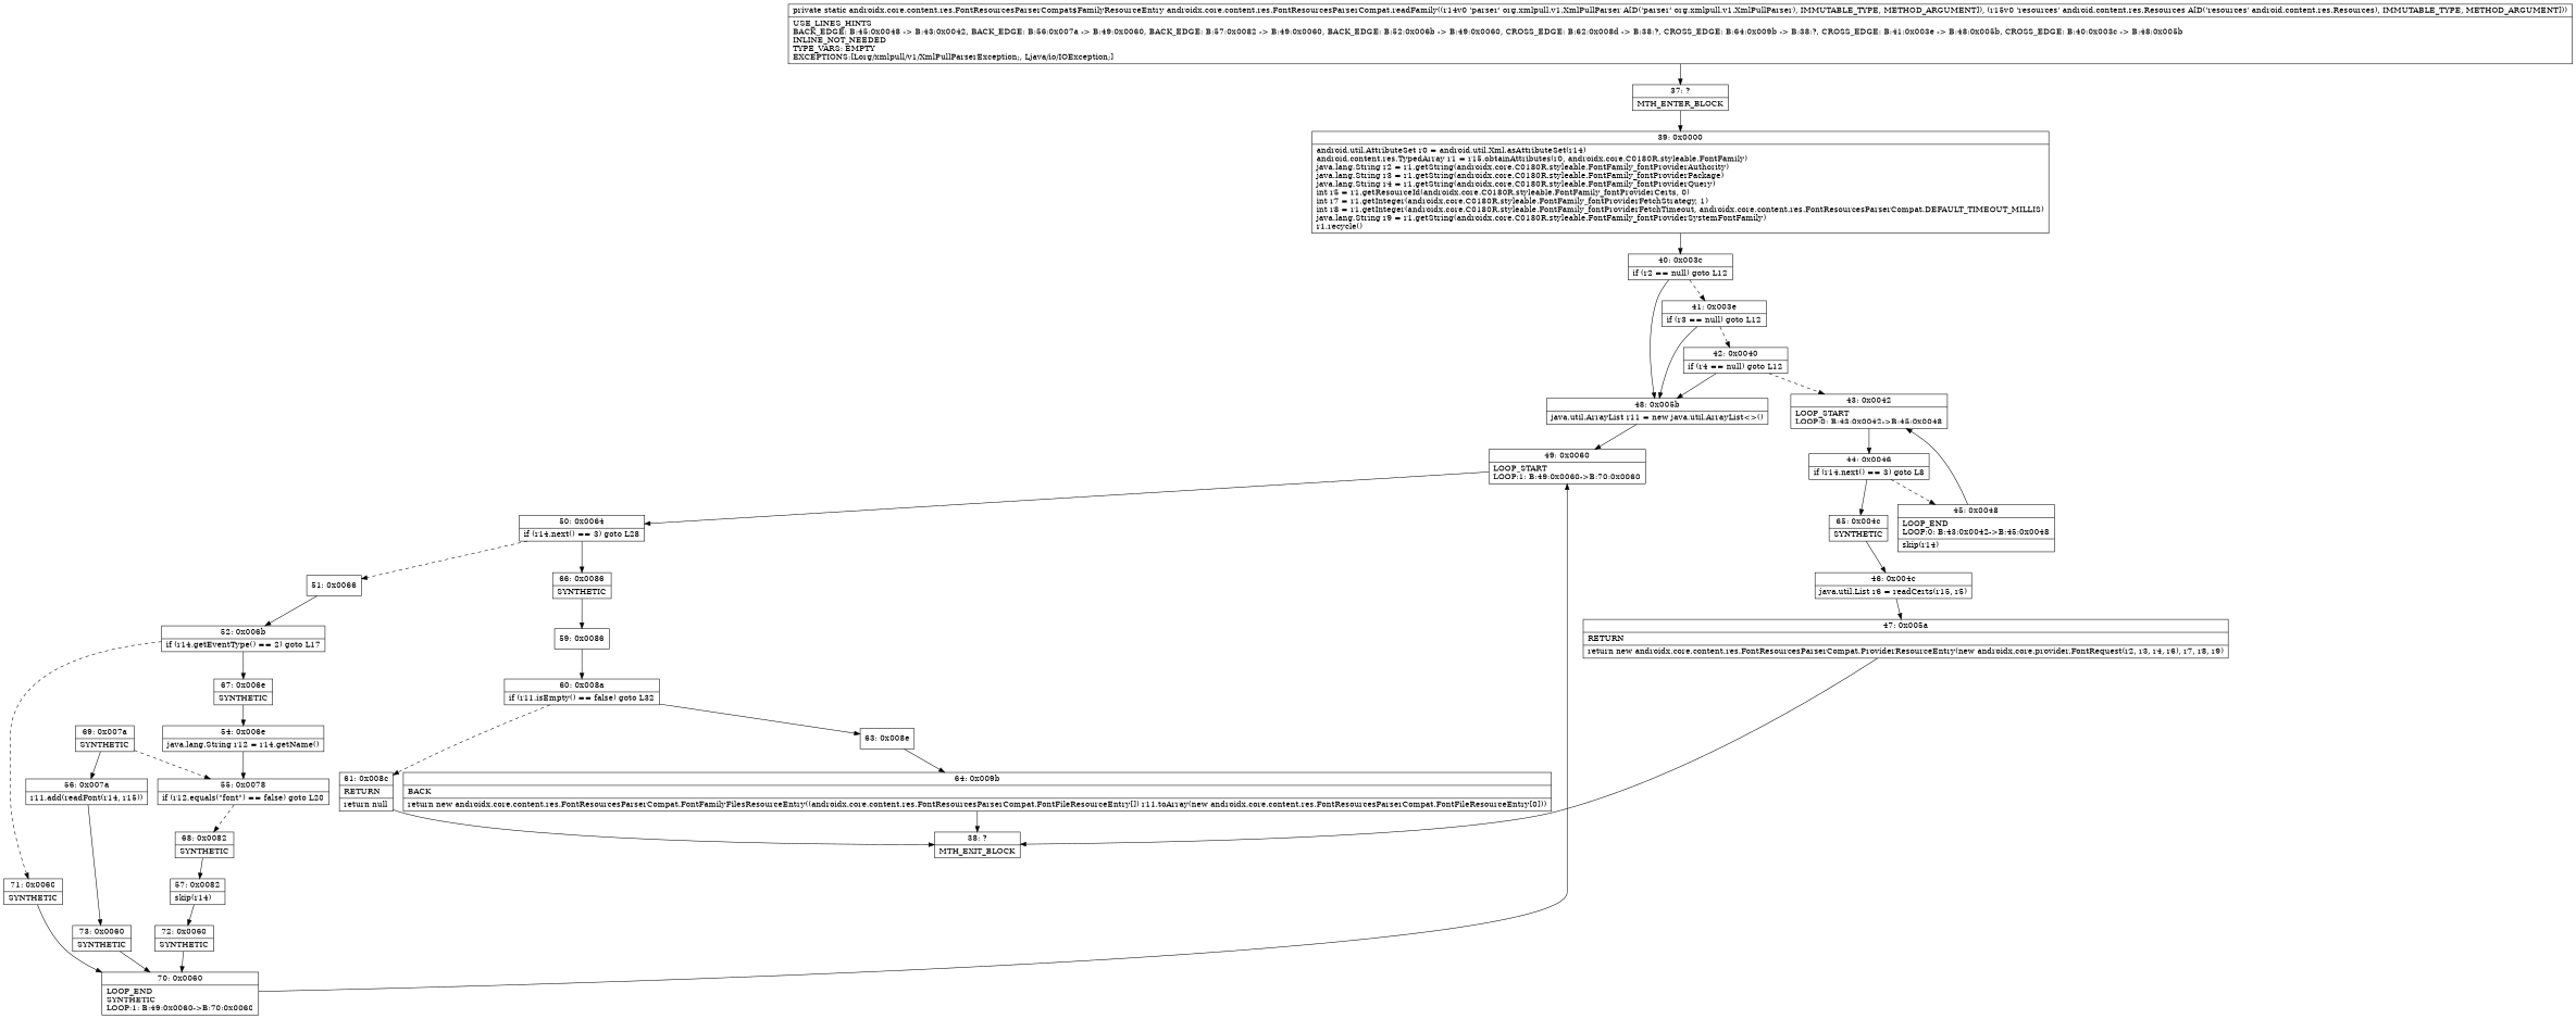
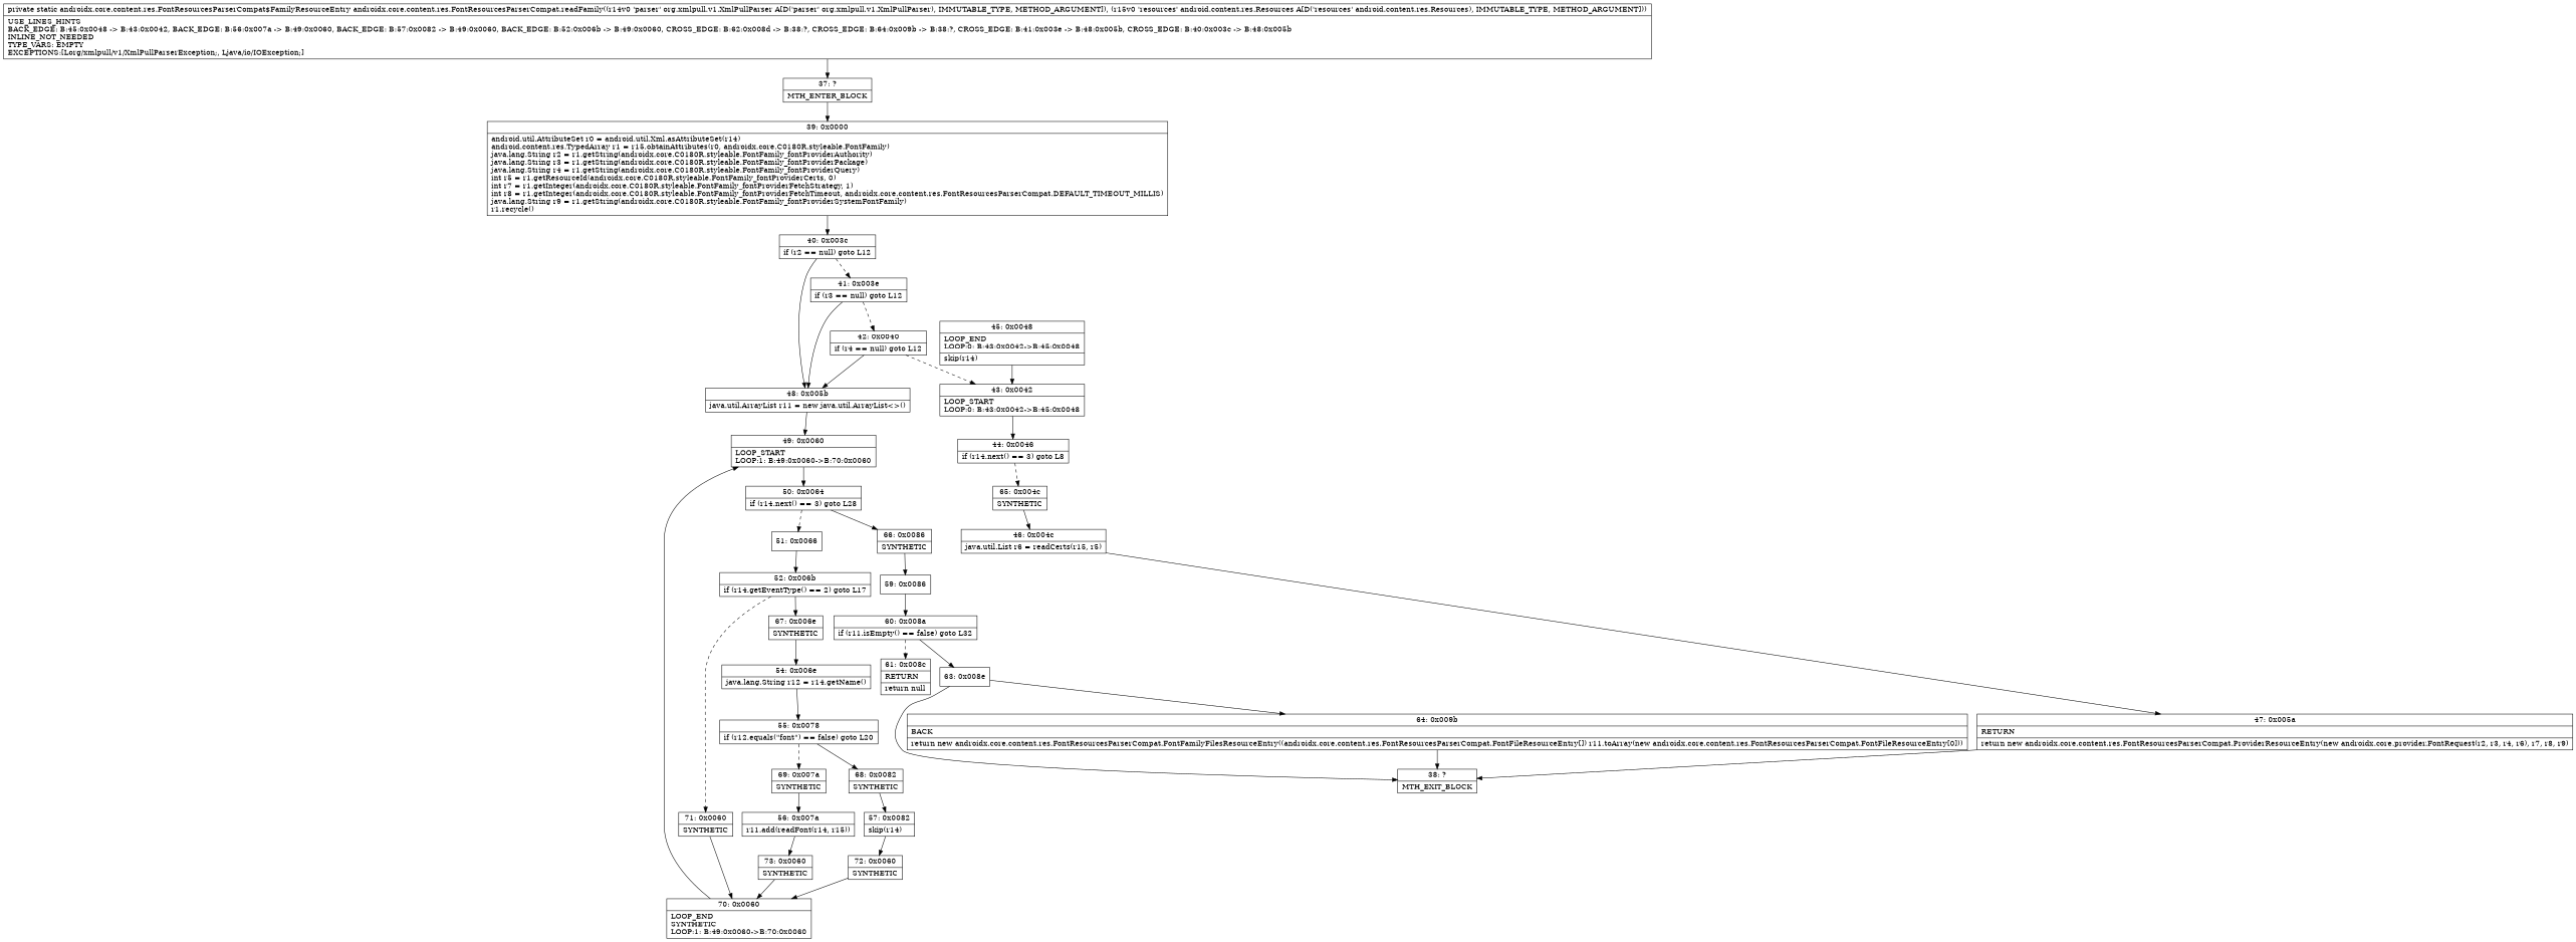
  digraph {
    node [shape=record]
    n1 [label="{37\:\ ?|MTH_ENTER_BLOCK\l}"]
    n2 [label="{39\:\ 0x0000|android.util.AttributeSet r0 = android.util.Xml.asAttributeSet(r14)\landroid.content.res.TypedArray r1 = r15.obtainAttributes(r0, androidx.core.C0180R.styleable.FontFamily)\ljava.lang.String r2 = r1.getString(androidx.core.C0180R.styleable.FontFamily_fontProviderAuthority)\ljava.lang.String r3 = r1.getString(androidx.core.C0180R.styleable.FontFamily_fontProviderPackage)\ljava.lang.String r4 = r1.getString(androidx.core.C0180R.styleable.FontFamily_fontProviderQuery)\lint r5 = r1.getResourceId(androidx.core.C0180R.styleable.FontFamily_fontProviderCerts, 0)\lint r7 = r1.getInteger(androidx.core.C0180R.styleable.FontFamily_fontProviderFetchStrategy, 1)\lint r8 = r1.getInteger(androidx.core.C0180R.styleable.FontFamily_fontProviderFetchTimeout, androidx.core.content.res.FontResourcesParserCompat.DEFAULT_TIMEOUT_MILLIS)\ljava.lang.String r9 = r1.getString(androidx.core.C0180R.styleable.FontFamily_fontProviderSystemFontFamily)\lr1.recycle()\l}"]
    n3 [label="{40\:\ 0x003c|if (r2 == null) goto L12\l}"]
    n4 [label="{41\:\ 0x003e|if (r3 == null) goto L12\l}"]
    n5 [label="{48\:\ 0x005b|java.util.ArrayList r11 = new java.util.ArrayList\<\>()\l}"]
    n6 [label="{42\:\ 0x0040|if (r4 == null) goto L12\l}"]
    n7 [label="{49\:\ 0x0060|LOOP_START\lLOOP:1: B:49:0x0060\-\>B:70:0x0060\l}"]
    n8 [label="{43\:\ 0x0042|LOOP_START\lLOOP:0: B:43:0x0042\-\>B:45:0x0048\l}"]
    n9 [label="{44\:\ 0x0046|if (r14.next() == 3) goto L8\l}"]
    n10 [label="{45\:\ 0x0048|LOOP_END\lLOOP:0: B:43:0x0042\-\>B:45:0x0048\l|skip(r14)\l}"]
    n11 [label="{65\:\ 0x004c|SYNTHETIC\l}"]
    n12 [label="{46\:\ 0x004c|java.util.List r6 = readCerts(r15, r5)\l}"]
    n13 [label="{47\:\ 0x005a|RETURN\l|return new androidx.core.content.res.FontResourcesParserCompat.ProviderResourceEntry(new androidx.core.provider.FontRequest(r2, r3, r4, r6), r7, r8, r9)\l}"]
    n14 [label="{38\:\ ?|MTH_EXIT_BLOCK\l}"]
    n15 [label="{50\:\ 0x0064|if (r14.next() == 3) goto L28\l}"]
    n16 [label="{51\:\ 0x0066}"]
    n17 [label="{66\:\ 0x0086|SYNTHETIC\l}"]
    n18 [label="{52\:\ 0x006b|if (r14.getEventType() == 2) goto L17\l}"]
    n19 [label="{59\:\ 0x0086}"]
    n20 [label="{67\:\ 0x006e|SYNTHETIC\l}"]
    n21 [label="{71\:\ 0x0060|SYNTHETIC\l}"]
    n22 [label="{54\:\ 0x006e|java.lang.String r12 = r14.getName()\l}"]
    n23 [label="{70\:\ 0x0060|LOOP_END\lSYNTHETIC\lLOOP:1: B:49:0x0060\-\>B:70:0x0060\l}"]
    n24 [label="{55\:\ 0x0078|if (r12.equals(\"font\") == false) goto L20\l}"]
    n25 [label="{68\:\ 0x0082|SYNTHETIC\l}"]
    n26 [label="{69\:\ 0x007a|SYNTHETIC\l}"]
    n27 [label="{57\:\ 0x0082|skip(r14)\l}"]
    n28 [label="{56\:\ 0x007a|r11.add(readFont(r14, r15))\l}"]
    n29 [label="{72\:\ 0x0060|SYNTHETIC\l}"]
    n30 [label="{73\:\ 0x0060|SYNTHETIC\l}"]
    n31 [label="{60\:\ 0x008a|if (r11.isEmpty() == false) goto L32\l}"]
    n32 [label="{61\:\ 0x008c|RETURN\l|return null\l}"]
    n33 [label="{63\:\ 0x008e}"]
    n34 [label="{64\:\ 0x009b|BACK\l|return new androidx.core.content.res.FontResourcesParserCompat.FontFamilyFilesResourceEntry((androidx.core.content.res.FontResourcesParserCompat.FontFileResourceEntry[]) r11.toArray(new androidx.core.content.res.FontResourcesParserCompat.FontFileResourceEntry[0]))\l}"]
    n35 [label="{private static androidx.core.content.res.FontResourcesParserCompat$FamilyResourceEntry androidx.core.content.res.FontResourcesParserCompat.readFamily((r14v0 'parser' org.xmlpull.v1.XmlPullParser A[D('parser' org.xmlpull.v1.XmlPullParser), IMMUTABLE_TYPE, METHOD_ARGUMENT]), (r15v0 'resources' android.content.res.Resources A[D('resources' android.content.res.Resources), IMMUTABLE_TYPE, METHOD_ARGUMENT]))  | USE_LINES_HINTS\lBACK_EDGE: B:45:0x0048 \-\> B:43:0x0042, BACK_EDGE: B:56:0x007a \-\> B:49:0x0060, BACK_EDGE: B:57:0x0082 \-\> B:49:0x0060, BACK_EDGE: B:52:0x006b \-\> B:49:0x0060, CROSS_EDGE: B:62:0x008d \-\> B:38:?, CROSS_EDGE: B:64:0x009b \-\> B:38:?, CROSS_EDGE: B:41:0x003e \-\> B:48:0x005b, CROSS_EDGE: B:40:0x003c \-\> B:48:0x005b\lINLINE_NOT_NEEDED\lTYPE_VARS: EMPTY\lEXCEPTIONS:[Lorg\/xmlpull\/v1\/XmlPullParserException;, Ljava\/io\/IOException;]\l}"]
    n1 -> n2
    n2 -> n3
    n3 -> n4 [style=dashed]
    n3 -> n5
    n4 -> n5
    n4 -> n6 [style=dashed]
    n5 -> n7
    n6 -> n5
    n6 -> n8 [style=dashed]
    n7 -> n15
    n8 -> n9
-   n9 -> n10 [style=dashed]
-   n9 -> n11
+   n9 -> n11 [style=dashed]
    n10 -> n8
    n11 -> n12
    n12 -> n13
    n13 -> n14
    n15 -> n16 [style=dashed]
    n15 -> n17
    n16 -> n18
    n17 -> n19
    n18 -> n20
    n18 -> n21 [style=dashed]
    n19 -> n31
    n20 -> n22
    n21 -> n23
    n22 -> n24
    n23 -> n7
-   n24 -> n25 [style=dashed]
-   n26 -> n24 [style=dashed]
+   n24 -> n25
+   n24 -> n26 [style=dashed]
    n25 -> n27
    n26 -> n28
    n27 -> n29
    n28 -> n30
    n29 -> n23
    n30 -> n23
    n31 -> n32 [style=dashed]
    n31 -> n33
-   n32 -> n14
+   n33 -> n14
    n33 -> n34
    n34 -> n14
    n35 -> n1
  }
